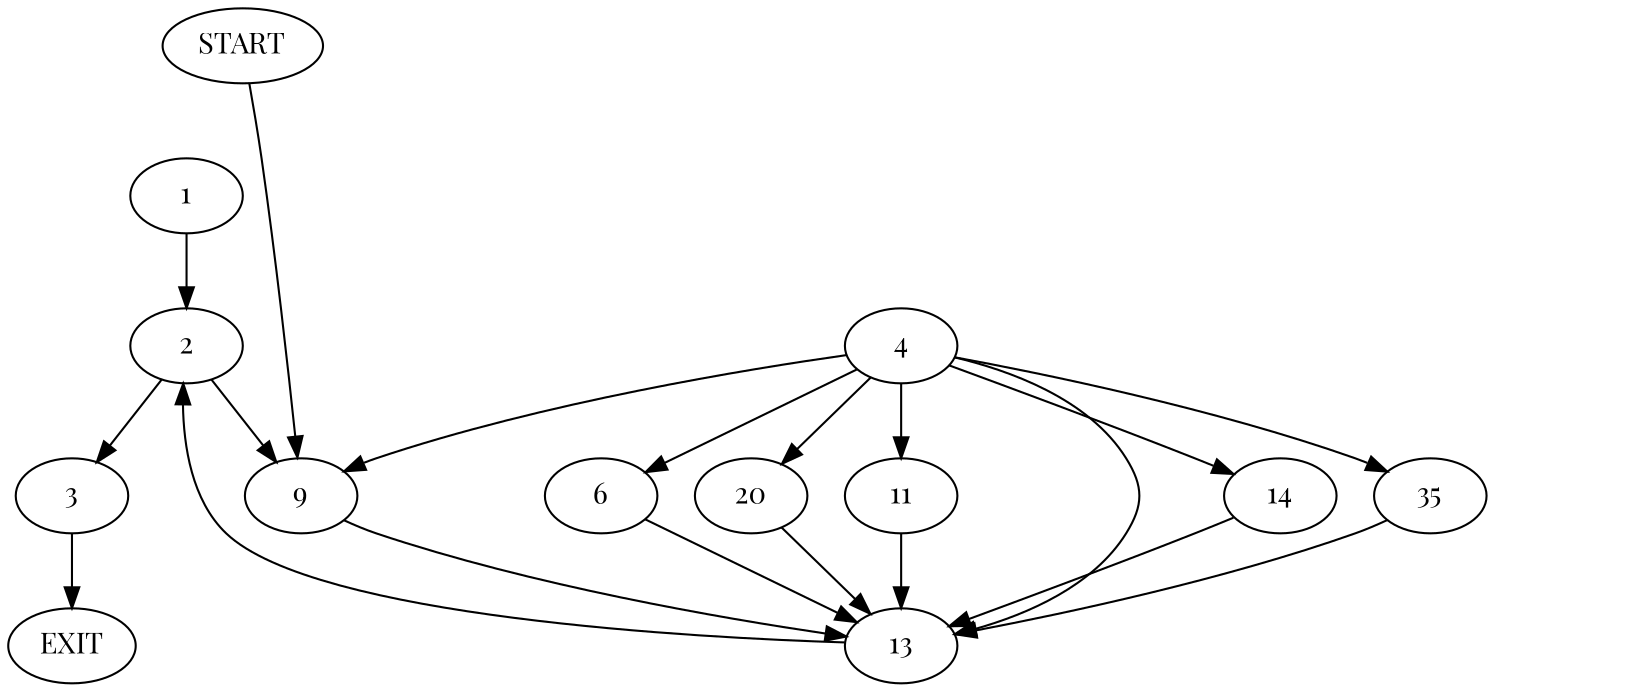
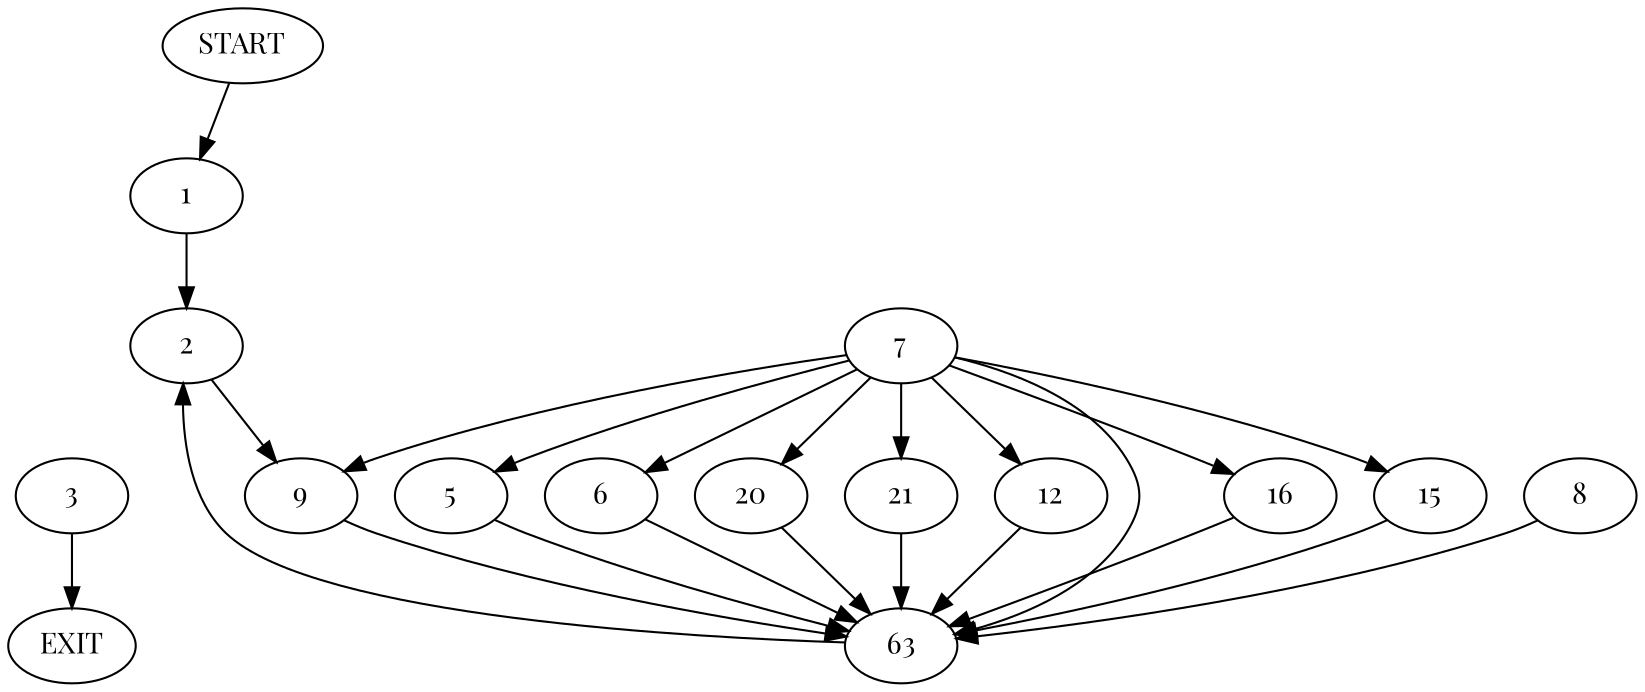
  digraph {
    fontname="Playfair Display"
    node [fontname="Playfair Display"]
    edge [fontname="Playfair Display"]
    n1 [label=START]
    1
    2
    n4 [label=EXIT]
    3
    9
-   4
+   4 [label=7]
+   5
    6
    n10 [label=20]
-   11
-   13
-   14
-   15 [label=35]
-   n1 -> 9
+   11 [label=21]
+   12
+   13 [label=63]
+   14 [label=16]
+   15
+   8
+   n1 -> 1
    1 -> 2
-   2 -> 3
    2 -> 9
    3 -> n4
    9 -> 13
    4 -> 9
+   4 -> 5
    4 -> 6
    4 -> n10
    4 -> 11
+   4 -> 12
    4 -> 13
    4 -> 14
    4 -> 15
+   5 -> 13
    6 -> 13
    n10 -> 13
    11 -> 13
+   12 -> 13
    13 -> 2
    14 -> 13
    15 -> 13
+   8 -> 13
  }
